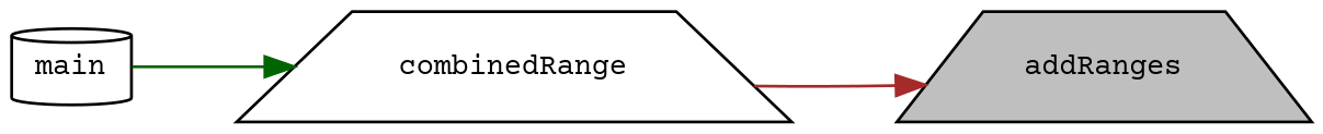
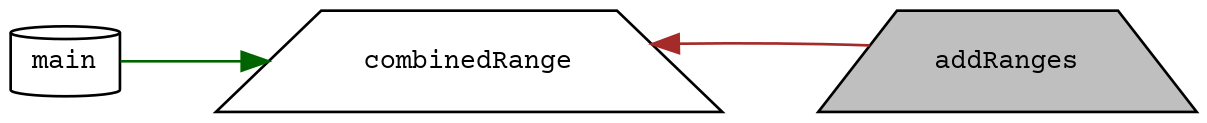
  digraph {
    fontname="Courier Prime"
    rankdir=RL
    node [color=black fillcolor=white fontname="Courier Prime" fontsize=10 shape=trapezium style=filled]
    edge [dir=back fontname="Courier Prime" fontsize=10 labelfontname=Helvetica labelfontsize=10 style=solid]
    n1 [fillcolor=grey75 fontcolor=black height=0.2 label=addRanges width=0.4]
    n2 [height=0.2 label=combinedRange width=0.4]
    n3 [height=0.2 label=main shape=cylinder width=0.4]
-   n1 -> n2 [color=brown]
+   n2 -> n1 [color=brown]
    n2 -> n3 [color=darkgreen]
  }
